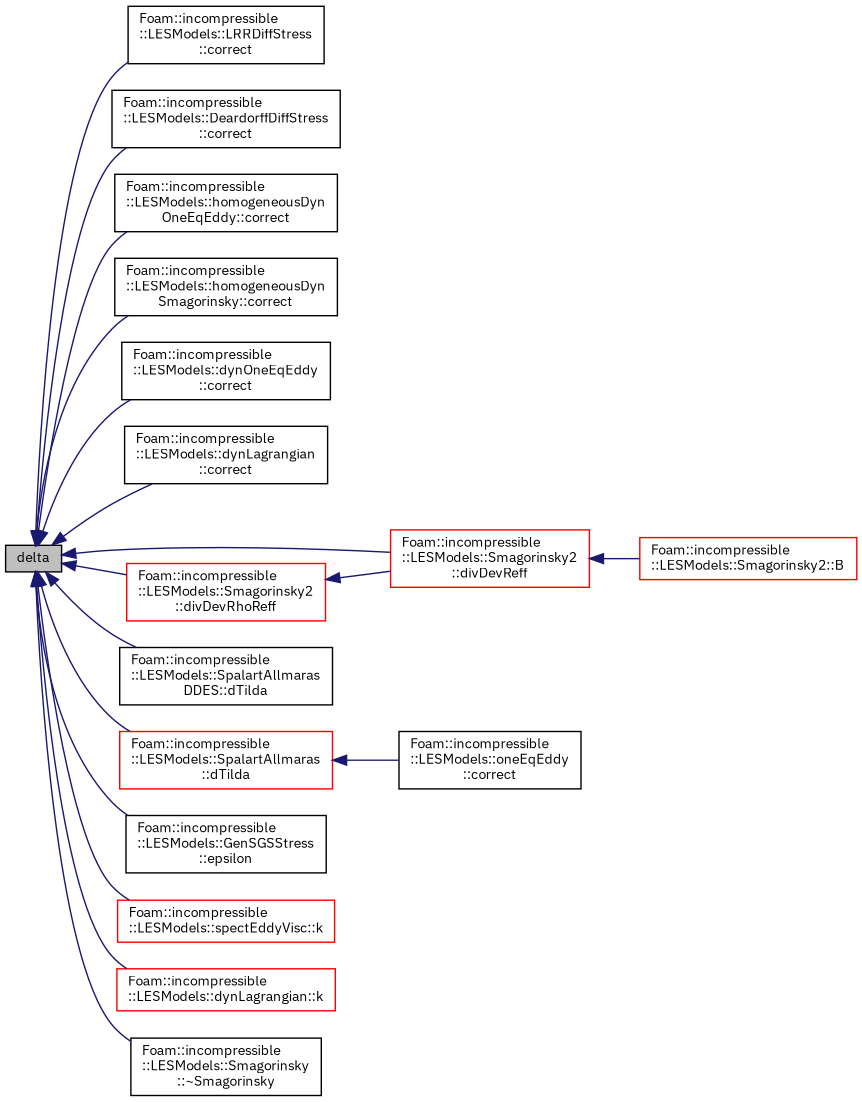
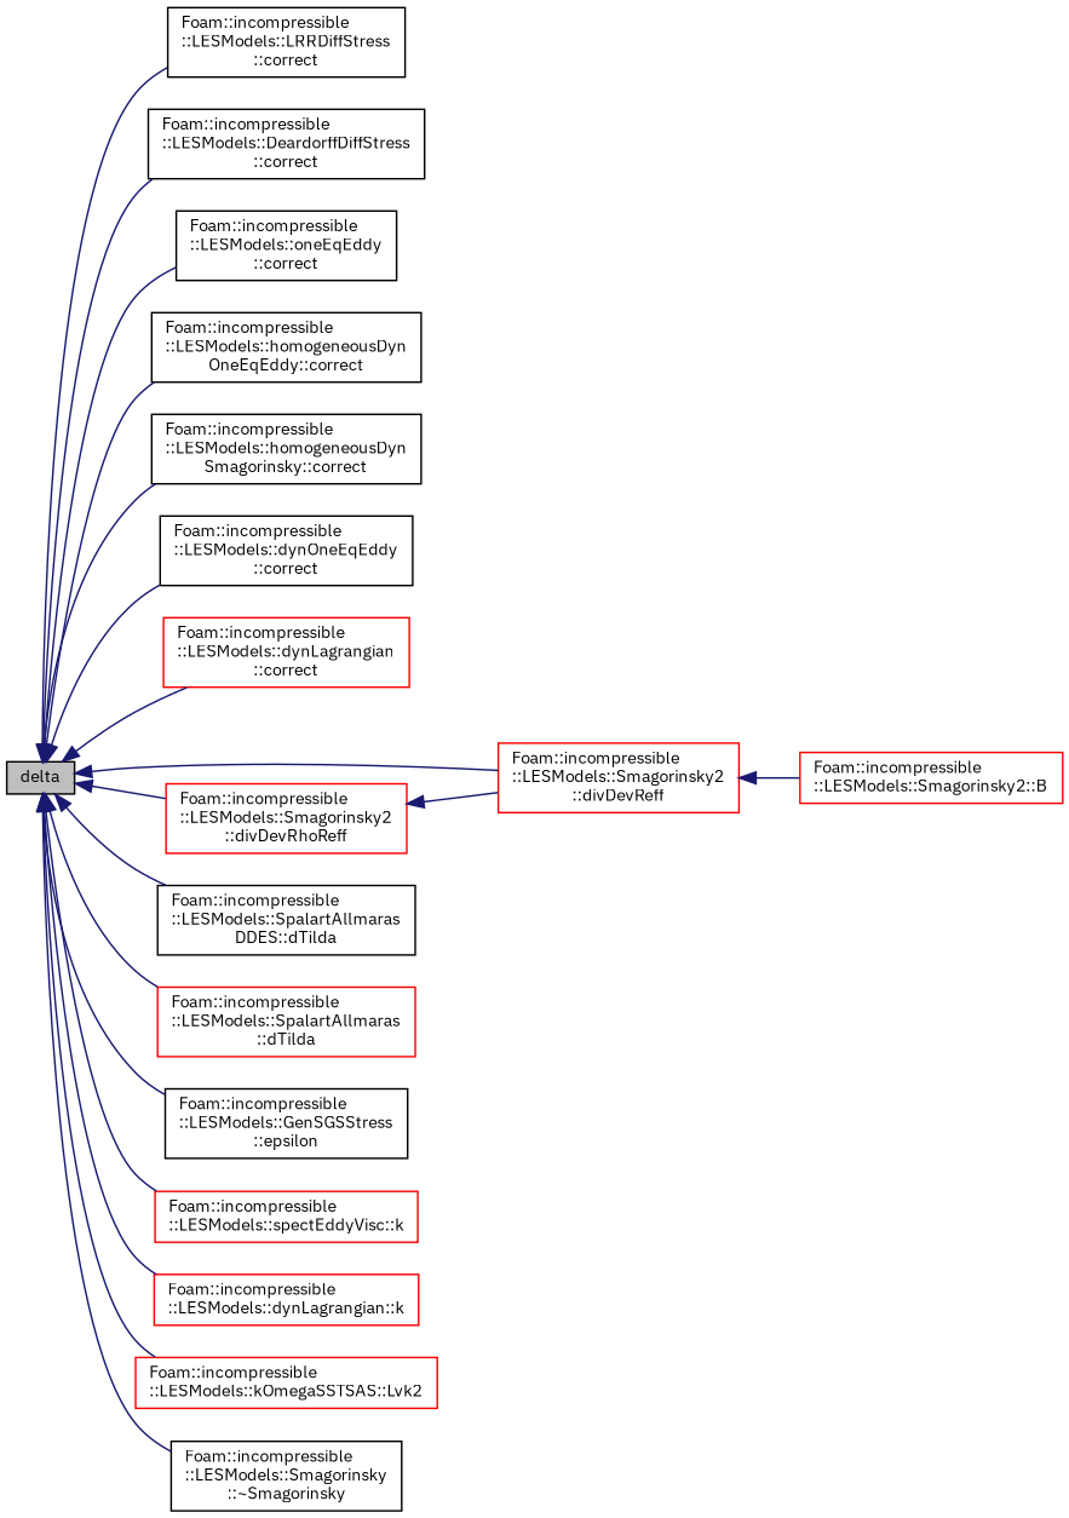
  digraph {
    fontname="IBM Plex Sans"
    rankdir=LR
    node [color=black fontname="IBM Plex Sans" fontsize=10 shape=record]
    edge [color=midnightblue dir=back fontname="IBM Plex Sans" fontsize=10 labelfontname=FreeSans labelfontsize=10 style=solid]
    n1 [fillcolor=grey75 fontcolor=black height=0.2 label=delta style=filled width=0.4]
    n2 [height=0.2 label="Foam::incompressible\l::LESModels::LRRDiffStress\l::correct" width=0.4]
    n3 [height=0.2 label="Foam::incompressible\l::LESModels::DeardorffDiffStress\l::correct" width=0.4]
    n4 [height=0.2 label="Foam::incompressible\l::LESModels::oneEqEddy\l::correct" width=0.4]
    n5 [height=0.2 label="Foam::incompressible\l::LESModels::homogeneousDyn\lOneEqEddy::correct" width=0.4]
    n6 [height=0.2 label="Foam::incompressible\l::LESModels::homogeneousDyn\lSmagorinsky::correct" width=0.4]
    n7 [height=0.2 label="Foam::incompressible\l::LESModels::dynOneEqEddy\l::correct" width=0.4]
-   n8 [height=0.2 label="Foam::incompressible\l::LESModels::dynLagrangian\l::correct" width=0.4]
+   n8 [color=red height=0.2 label="Foam::incompressible\l::LESModels::dynLagrangian\l::correct" width=0.4]
    n9 [color=red height=0.2 label="Foam::incompressible\l::LESModels::Smagorinsky2\l::divDevReff" width=0.4]
    n10 [color=red height=0.2 label="Foam::incompressible\l::LESModels::Smagorinsky2\l::divDevRhoReff" width=0.4]
    n11 [height=0.2 label="Foam::incompressible\l::LESModels::SpalartAllmaras\lDDES::dTilda" width=0.4]
    n12 [color=red height=0.2 label="Foam::incompressible\l::LESModels::SpalartAllmaras\l::dTilda" width=0.4]
    n13 [height=0.2 label="Foam::incompressible\l::LESModels::GenSGSStress\l::epsilon" width=0.4]
    n14 [color=red height=0.2 label="Foam::incompressible\l::LESModels::spectEddyVisc::k" width=0.4]
    n15 [color=red height=0.2 label="Foam::incompressible\l::LESModels::dynLagrangian::k" width=0.4]
+   n16 [color=red height=0.2 label="Foam::incompressible\l::LESModels::kOmegaSSTSAS::Lvk2" width=0.4]
    n17 [height=0.2 label="Foam::incompressible\l::LESModels::Smagorinsky\l::~Smagorinsky" width=0.4]
    n18 [color=red height=0.2 label="Foam::incompressible\l::LESModels::Smagorinsky2::B" width=0.4]
    n1 -> n2
    n1 -> n3
-   n12 -> n4
+   n1 -> n4
    n1 -> n5
    n1 -> n6
    n1 -> n7
    n1 -> n8
    n1 -> n9
    n1 -> n10
    n1 -> n11
    n1 -> n12
    n1 -> n13
    n1 -> n14
    n1 -> n15
+   n1 -> n16
    n1 -> n17
    n9 -> n18
    n10 -> n9
  }
